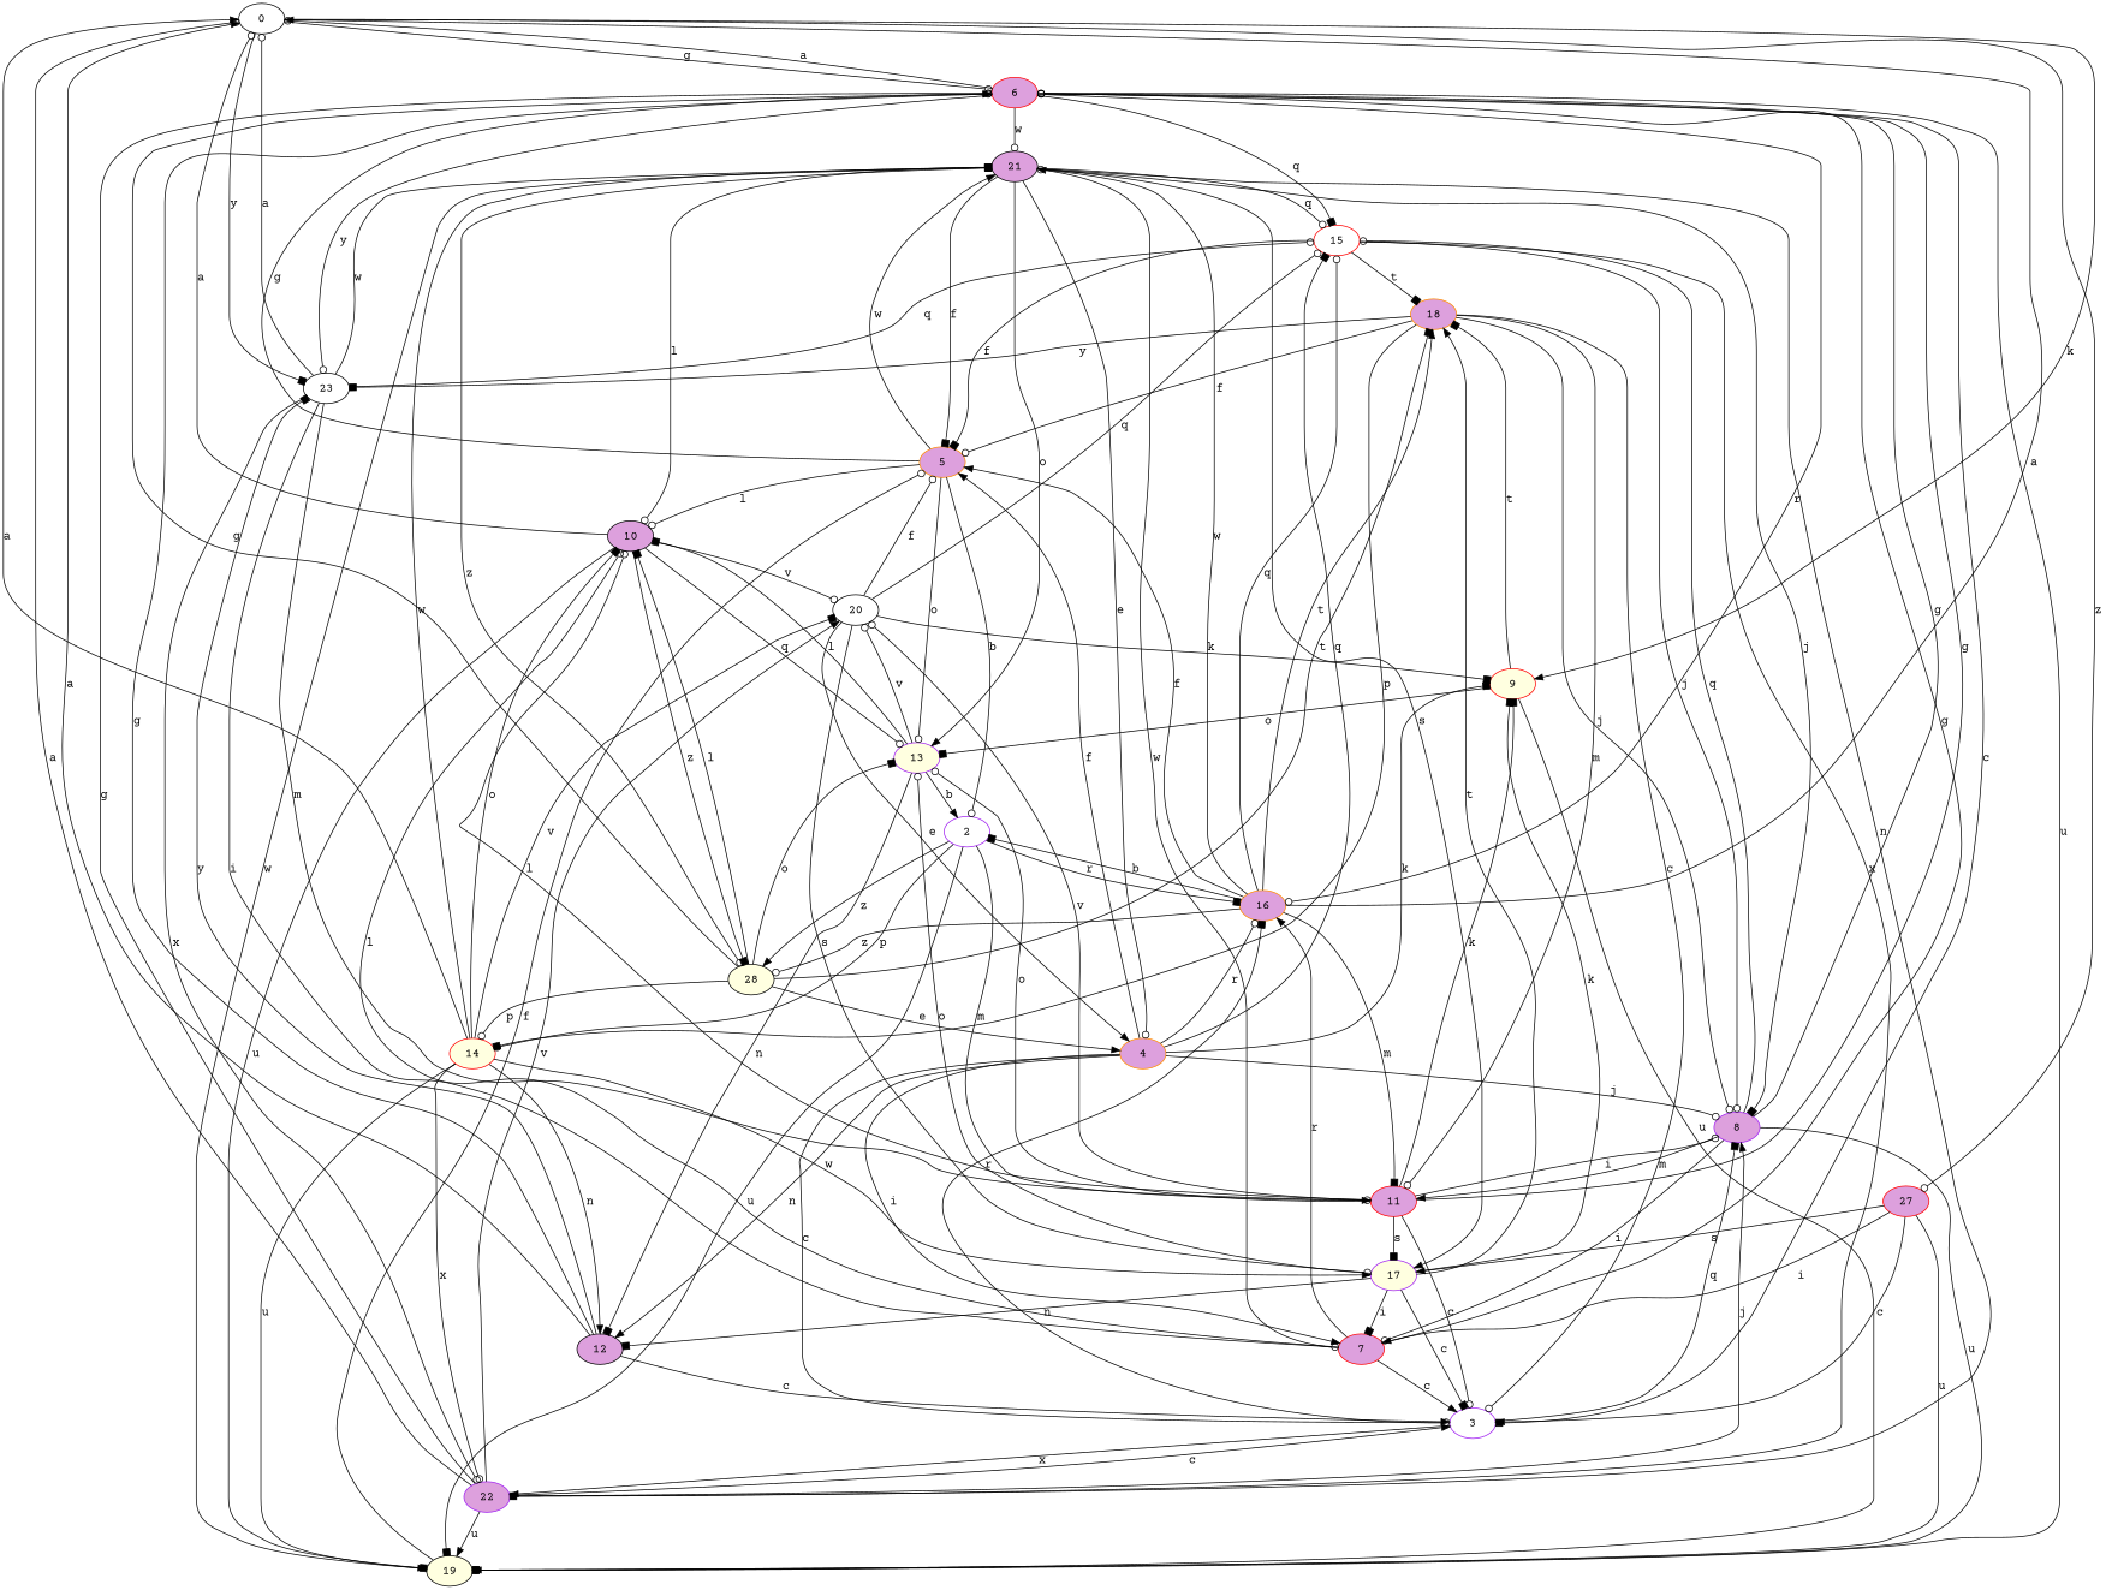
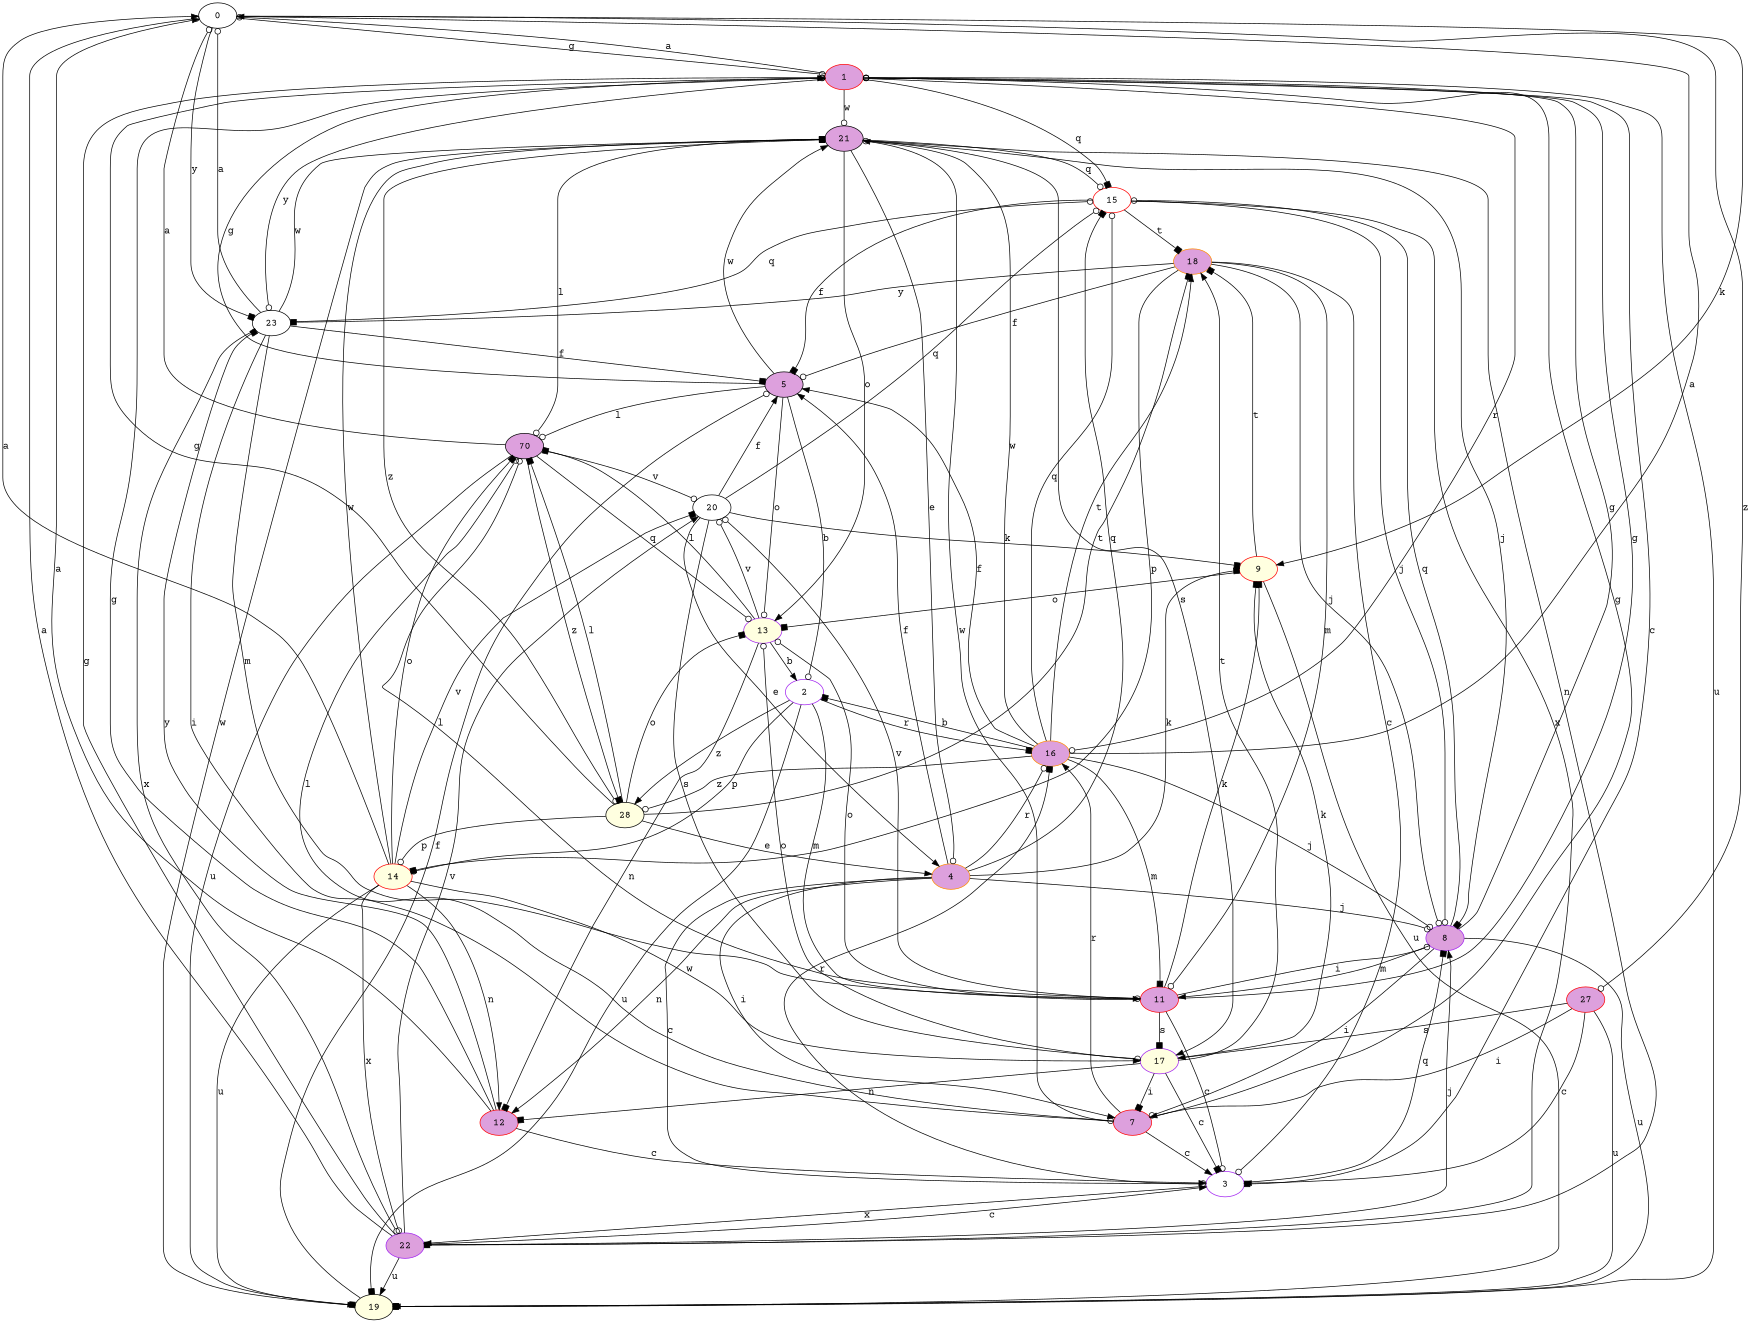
  strict digraph {
    fontname="Courier Prime"
    node [color=black fillcolor=plum fontname="Courier Prime" style=filled]
    edge [arrowhead=odot fontname="Courier Prime"]
    0 [fillcolor=white]
-   6 [color=red]
+   6 [color=red label=1]
    9 [color=red fillcolor=lightyellow]
    23 [fillcolor=white]
    27 [color=red]
    16 [color=darkorange]
    19 [fillcolor=lightyellow]
    3 [color=purple fillcolor=white]
    15 [color=red fillcolor=white]
    21
    13 [color=purple fillcolor=lightyellow]
    18 [color=darkorange]
    11 [color=red]
    22 [color=purple]
    7 [color=red]
    17 [color=purple fillcolor=lightyellow]
    2 [color=purple fillcolor=white]
    14 [color=red fillcolor=lightyellow]
    28 [fillcolor=lightyellow]
    8 [color=purple]
-   10
+   10 [label=70]
    20 [fillcolor=white]
-   12
-   5 [color=darkorange]
+   12 [color=red]
+   5
    4 [color=darkorange]
    0 -> 6 [label=g]
    0 -> 9 [arrowhead=normal label=k]
    0 -> 23 [arrowhead=box label=y]
    0 -> 27 [label=z]
    6 -> 0 [label=a]
    6 -> 23 [label=y]
    6 -> 16 [label=r]
    6 -> 19 [label=u]
    6 -> 3 [arrowhead=box label=c]
    6 -> 15 [arrowhead=box label=q]
    6 -> 21 [label=w]
    9 -> 19 [arrowhead=box label=u]
    9 -> 13 [arrowhead=box label=o]
    9 -> 18 [arrowhead=box label=t]
    23 -> 0 [label=a]
    23 -> 15 [label=q]
    23 -> 21 [arrowhead=box label=w]
    23 -> 11 [label=m]
    23 -> 22 [label=x]
    23 -> 7 [label=i]
    27 -> 19 [arrowhead=normal label=u]
    27 -> 3 [arrowhead=normal label=c]
    27 -> 7 [arrowhead=normal label=i]
    27 -> 17 [arrowhead=normal label=s]
    16 -> 0 [arrowhead=normal label=a]
    16 -> 15 [label=q]
    16 -> 21 [label=w]
    16 -> 18 [arrowhead=normal label=t]
    16 -> 11 [arrowhead=box label=m]
    16 -> 2 [arrowhead=box label=b]
    16 -> 28 [label=z]
+   16 -> 8 [label=j]
    16 -> 5 [arrowhead=normal label=f]
    19 -> 21 [arrowhead=box label=w]
    19 -> 5 [label=f]
    3 -> 16 [arrowhead=box label=r]
    3 -> 22 [arrowhead=normal label=x]
    3 -> 8 [arrowhead=box label=q]
    15 -> 18 [arrowhead=box label=t]
    15 -> 22 [arrowhead=box label=x]
    15 -> 8 [label=j]
    15 -> 5 [arrowhead=box label=f]
    21 -> 15 [label=q]
    21 -> 13 [arrowhead=normal label=o]
    21 -> 22 [label=n]
    21 -> 17 [arrowhead=normal label=s]
    21 -> 28 [label=z]
    21 -> 8 [arrowhead=box label=j]
    21 -> 10 [label=l]
-   21 -> 5 [arrowhead=box label=f]
+   23 -> 5 [arrowhead=box label=f]
    21 -> 4 [label=e]
    13 -> 2 [arrowhead=normal label=b]
    13 -> 10 [arrowhead=box label=l]
    13 -> 20 [label=v]
    13 -> 12 [arrowhead=box label=n]
    18 -> 23 [arrowhead=box label=y]
    18 -> 3 [label=c]
    18 -> 11 [label=m]
    18 -> 14 [arrowhead=box label=p]
    18 -> 8 [label=j]
    18 -> 5 [label=f]
    11 -> 6 [label=g]
    11 -> 9 [arrowhead=box label=k]
    11 -> 3 [label=c]
    11 -> 13 [label=o]
    11 -> 17 [arrowhead=box label=s]
    11 -> 8 [label=i]
    11 -> 10 [label=l]
    11 -> 20 [label=v]
    22 -> 0 [label=a]
    22 -> 6 [label=g]
    22 -> 19 [arrowhead=normal label=u]
    22 -> 3 [arrowhead=normal label=c]
    22 -> 8 [arrowhead=normal label=j]
    22 -> 20 [arrowhead=normal label=v]
    7 -> 6 [label=g]
    7 -> 16 [arrowhead=normal label=r]
    7 -> 3 [arrowhead=normal label=c]
    7 -> 21 [arrowhead=normal label=w]
    7 -> 10 [label=l]
    17 -> 9 [arrowhead=box label=k]
    17 -> 3 [arrowhead=box label=c]
    17 -> 13 [label=o]
    17 -> 18 [arrowhead=normal label=t]
    17 -> 7 [arrowhead=box label=i]
    17 -> 12 [arrowhead=box label=n]
    2 -> 16 [arrowhead=box label=r]
    2 -> 19 [arrowhead=box label=u]
    2 -> 11 [arrowhead=normal label=m]
    2 -> 14 [label=p]
    2 -> 28 [arrowhead=normal label=z]
    14 -> 0 [arrowhead=normal label=a]
    14 -> 19 [arrowhead=normal label=u]
    14 -> 21 [arrowhead=box label=w]
    14 -> 22 [label=x]
    14 -> 17 [arrowhead=normal label=w]
    14 -> 10 [arrowhead=box label=o]
    14 -> 20 [arrowhead=box label=v]
    14 -> 12 [arrowhead=normal label=n]
    28 -> 6 [arrowhead=normal label=g]
    28 -> 13 [arrowhead=box label=o]
    28 -> 18 [arrowhead=box label=t]
    28 -> 14 [label=p]
    28 -> 10 [arrowhead=box label=l]
    28 -> 4 [arrowhead=normal label=e]
    8 -> 6 [label=g]
    8 -> 19 [arrowhead=box label=u]
    8 -> 15 [label=q]
    8 -> 11 [arrowhead=normal label=m]
    8 -> 7 [label=i]
    10 -> 0 [label=a]
    10 -> 19 [arrowhead=box label=u]
    10 -> 13 [label=q]
    10 -> 28 [arrowhead=box label=z]
    10 -> 20 [label=v]
    20 -> 9 [arrowhead=box label=k]
    20 -> 15 [label=q]
    20 -> 17 [label=s]
-   20 -> 5 [label=f]
+   20 -> 5 [arrowhead=normal label=f]
    20 -> 4 [arrowhead=normal label=e]
    12 -> 0 [arrowhead=normal label=a]
    12 -> 6 [arrowhead=normal label=g]
    12 -> 23 [arrowhead=box label=y]
    12 -> 3 [arrowhead=normal label=c]
    5 -> 6 [label=g]
    5 -> 21 [arrowhead=normal label=w]
    5 -> 13 [label=o]
    5 -> 2 [label=b]
    5 -> 10 [label=l]
    4 -> 9 [arrowhead=box label=k]
    4 -> 16 [label=r]
    4 -> 3 [label=c]
    4 -> 15 [arrowhead=box label=q]
    4 -> 7 [arrowhead=normal label=i]
    4 -> 8 [label=j]
    4 -> 12 [arrowhead=normal label=n]
    4 -> 5 [arrowhead=normal label=f]
  }
